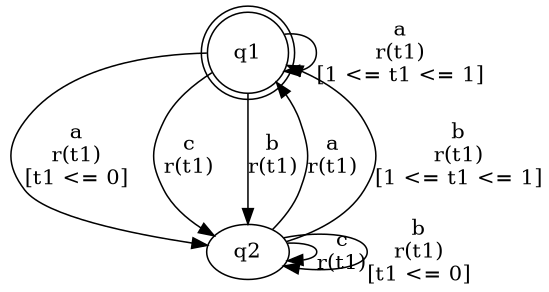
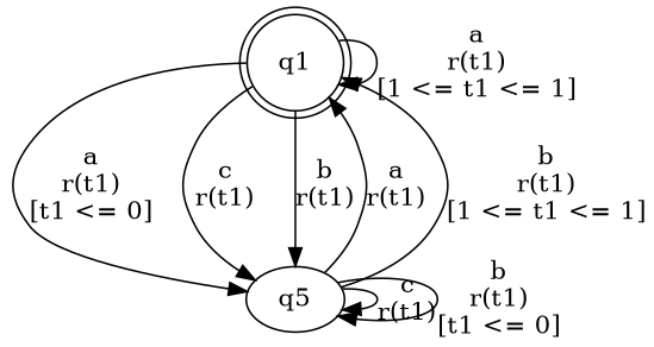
  digraph {
    n1 [label=q1 shape=doublecircle]
-   n2 [label=q2]
+   n2 [label=q5]
    n1 -> n1 [label="a\nr(t1)\n[1 <= t1 <= 1]"]
    n1 -> n2 [label="a\nr(t1)\n[t1 <= 0]"]
    n1 -> n2 [label="c\nr(t1)\n"]
    n1 -> n2 [label="b\nr(t1)\n"]
    n2 -> n1 [label="a\nr(t1)\n"]
    n2 -> n1 [label="b\nr(t1)\n[1 <= t1 <= 1]"]
    n2 -> n2 [label="c\nr(t1)\n"]
    n2 -> n2 [label="b\nr(t1)\n[t1 <= 0]"]
  }
